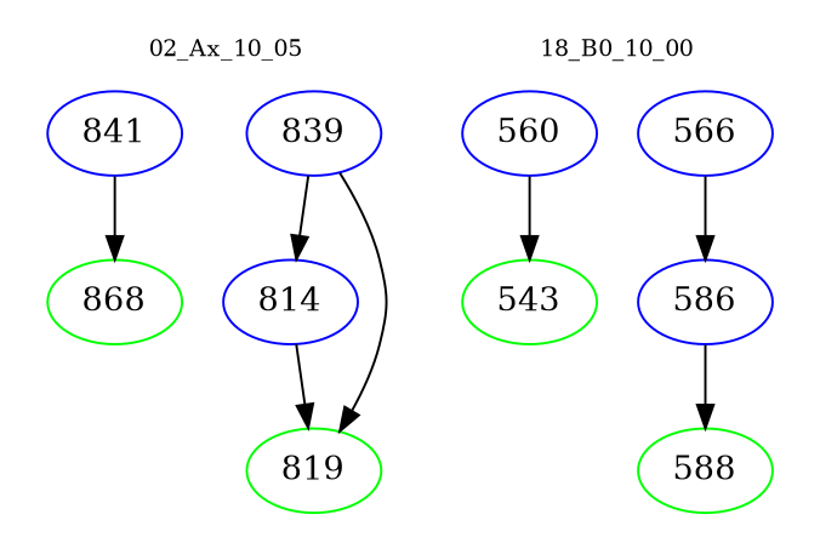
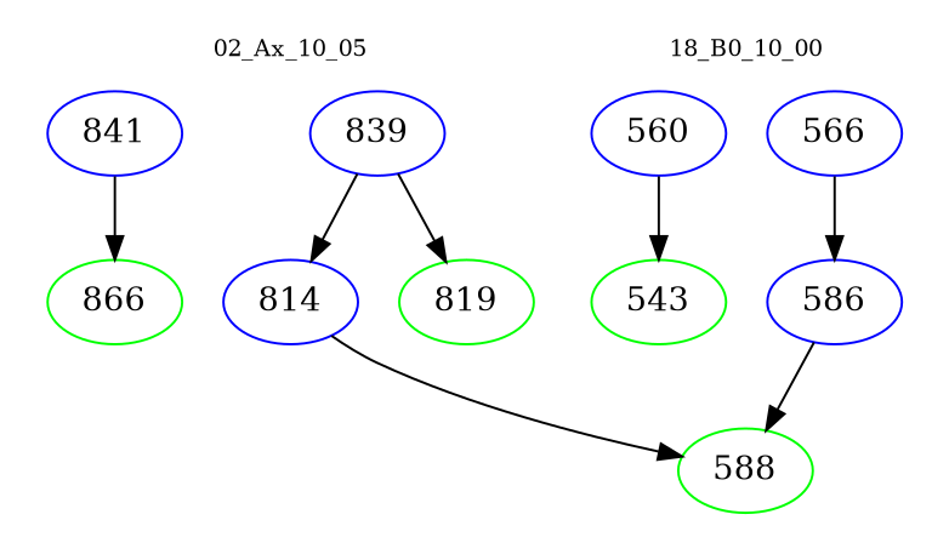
  digraph {
    node [color=blue]
    edge [color=black]
    n1 [label=839]
    n2 [label=841]
    n3 [label=814]
-   n4 [color=green label=868]
+   n4 [color=green label=866]
    n5 [color=green label=819]
    n6 [label=566]
    n7 [label=560]
    n8 [label=586]
    n9 [color=green label=543]
    n10 [color=green label=588]
    subgraph cluster_1 {
      color=white
      fontsize=10
      label="02_Ax_10_05"
      n1
      n2
      n3
      n4
      n5
    }
    subgraph cluster_2 {
      color=white
      fontsize=10
      label="18_B0_10_00"
      n6
      n7
      n8
      n9
      n10
    }
    n1 -> n3
    n1 -> n5
    n2 -> n4
-   n3 -> n5
+   n3 -> n10
    n6 -> n8
    n7 -> n9
    n8 -> n10
  }
